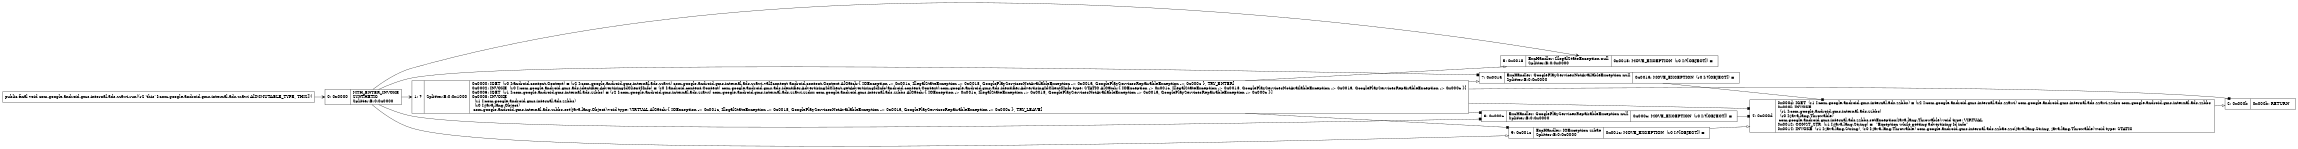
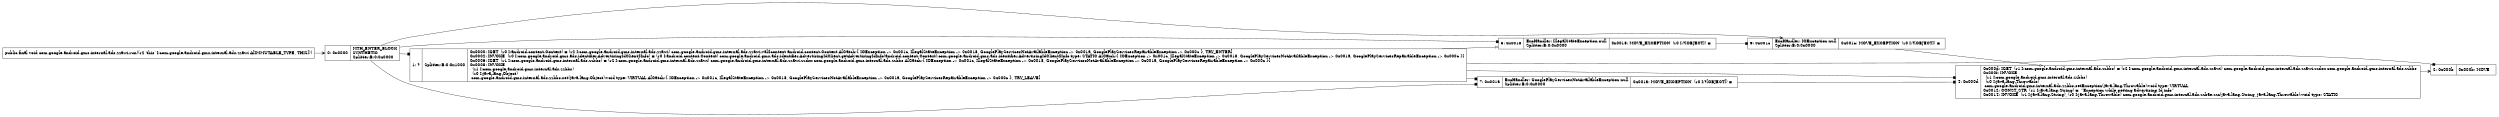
  digraph {
    rankdir=LR
    node [shape=record]
    edge [arrowhead=box]
-   n1 [label="{0\:\ 0x0000|MTH_ENTER_INVOKE\lSYNTHETIC\lSplitter:B:0:0x0000\l}"]
+   n1 [label="{0\:\ 0x0000|MTH_ENTER_BLOCK\lSYNTHETIC\lSplitter:B:0:0x0000\l}"]
    n2 [label="{1\:\ ?|Splitter:B:0:0x1000\l|0x0000: IGET  (r0 I:android.content.Context) = (r2 I:com.google.android.gms.internal.ads.zzawi) com.google.android.gms.internal.ads.zzawi.val$context android.content.Context A[Catch:\{ IOException \-\> 0x001c, IllegalStateException \-\> 0x0018, GooglePlayServicesNotAvailableException \-\> 0x001a, GooglePlayServicesRepairableException \-\> 0x000c \}, TRY_ENTER]\l0x0002: INVOKE  (r0 I:com.google.android.gms.ads.identifier.AdvertisingIdClient$Info) = (r0 I:android.content.Context) com.google.android.gms.ads.identifier.AdvertisingIdClient.getAdvertisingIdInfo(android.content.Context):com.google.android.gms.ads.identifier.AdvertisingIdClient$Info type: STATIC A[Catch:\{ IOException \-\> 0x001c, IllegalStateException \-\> 0x0018, GooglePlayServicesNotAvailableException \-\> 0x001a, GooglePlayServicesRepairableException \-\> 0x000c \}]\l0x0006: IGET  (r1 I:com.google.android.gms.internal.ads.zzbbs) = (r2 I:com.google.android.gms.internal.ads.zzawi) com.google.android.gms.internal.ads.zzawi.zzdsx com.google.android.gms.internal.ads.zzbbs A[Catch:\{ IOException \-\> 0x001c, IllegalStateException \-\> 0x0018, GooglePlayServicesNotAvailableException \-\> 0x001a, GooglePlayServicesRepairableException \-\> 0x000c \}]\l0x0008: INVOKE  \l  (r1 I:com.google.android.gms.internal.ads.zzbbs)\l  (r0 I:java.lang.Object)\l com.google.android.gms.internal.ads.zzbbs.set(java.lang.Object):void type: VIRTUAL A[Catch:\{ IOException \-\> 0x001c, IllegalStateException \-\> 0x0018, GooglePlayServicesNotAvailableException \-\> 0x001a, GooglePlayServicesRepairableException \-\> 0x000c \}, TRY_LEAVE]\l}"]
-   n3 [label="{3\:\ 0x000c|ExcHandler: GooglePlayServicesRepairableException null\lSplitter:B:0:0x0000\l|0x000c: MOVE_EXCEPTION  (r0 I:?[OBJECT]) =  \l}"]
    n4 [label="{5\:\ 0x0018|ExcHandler: IllegalStateException null\lSplitter:B:0:0x0000\l|0x0018: MOVE_EXCEPTION  (r0 I:?[OBJECT]) =  \l}"]
    n5 [label="{7\:\ 0x001a|ExcHandler: GooglePlayServicesNotAvailableException null\lSplitter:B:0:0x0000\l|0x001a: MOVE_EXCEPTION  (r0 I:?[OBJECT]) =  \l}"]
-   n6 [label="{9\:\ 0x001c|ExcHandler: IOException zzbae\lSplitter:B:0:0x0000\l|0x001c: MOVE_EXCEPTION  (r0 I:?[OBJECT]) =  \l}"]
-   n7 [label="{2\:\ 0x000b|0x000b: RETURN   \l}"]
+   n6 [label="{9\:\ 0x001c|ExcHandler: IOException null\lSplitter:B:0:0x0000\l|0x001c: MOVE_EXCEPTION  (r0 I:?[OBJECT]) =  \l}"]
+   n7 [label="{2\:\ 0x000b|0x000b: MOVE   \l}"]
    n8 [label="{4\:\ 0x000d|0x000d: IGET  (r1 I:com.google.android.gms.internal.ads.zzbbs) = (r2 I:com.google.android.gms.internal.ads.zzawi) com.google.android.gms.internal.ads.zzawi.zzdsx com.google.android.gms.internal.ads.zzbbs \l0x000f: INVOKE  \l  (r1 I:com.google.android.gms.internal.ads.zzbbs)\l  (r0 I:java.lang.Throwable)\l com.google.android.gms.internal.ads.zzbbs.setException(java.lang.Throwable):void type: VIRTUAL \l0x0012: CONST_STR  (r1 I:java.lang.String) =  \"Exception while getting advertising Id info\" \l0x0014: INVOKE  (r1 I:java.lang.String), (r0 I:java.lang.Throwable) com.google.android.gms.internal.ads.zzbae.zzc(java.lang.String, java.lang.Throwable):void type: STATIC \l}"]
    n9 [label="{public final void com.google.android.gms.internal.ads.zzawi.run((r2 'this' I:com.google.android.gms.internal.ads.zzawi A[IMMUTABLE_TYPE, THIS])) }"]
-   n1 -> n2 [arrowhead=vee]
-   n1 -> n3
-   n1 -> n4 [arrowhead=vee]
+   n1 -> n2
+   n1 -> n4
    n1 -> n5
-   n1 -> n6 [arrowhead=onormal]
-   n2 -> n3
+   n1 -> n6 [arrowhead=vee]
    n2 -> n4 [arrowhead=onormal]
-   n2 -> n5 [arrowhead=onormal]
-   n2 -> n6
+   n2 -> n5
+   n4 -> n6
    n2 -> n7
    n2 -> n8
-   n3 -> n8
    n5 -> n8
    n6 -> n8 [arrowhead=onormal]
-   n8 -> n7 [arrowhead=onormal]
+   n8 -> n7 [arrowhead=vee]
    n9 -> n1 [arrowhead=vee]
  }
